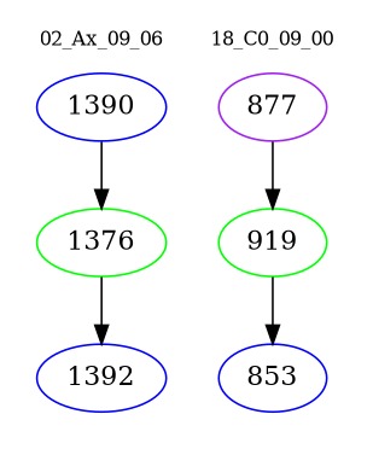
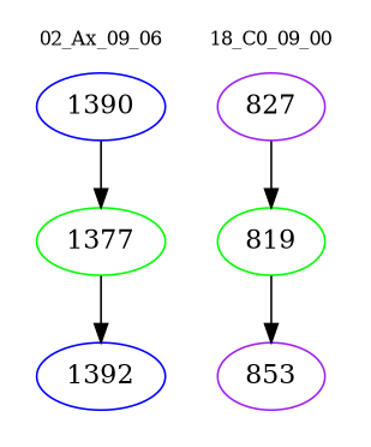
  digraph {
    node [color=blue]
    edge [color=black]
    n1 [label=1390]
-   n2 [color=green label=1376]
+   n2 [color=green label=1377]
    n3 [label=1392]
-   n4 [color=purple label=877]
-   n5 [color=green label=919]
-   n6 [label=853]
+   n4 [color=purple label=827]
+   n5 [color=green label=819]
+   n6 [color=purple label=853]
    subgraph cluster_1 {
      color=white
      fontsize=10
      label="02_Ax_09_06"
      n1
      n2
      n3
    }
    subgraph cluster_2 {
      color=white
      fontsize=10
      label="18_C0_09_00"
      n4
      n5
      n6
    }
    n1 -> n2
    n2 -> n3
    n4 -> n5
    n5 -> n6
  }
